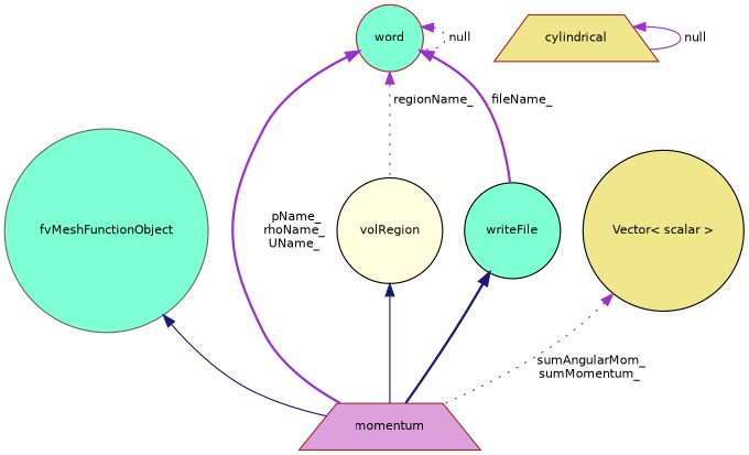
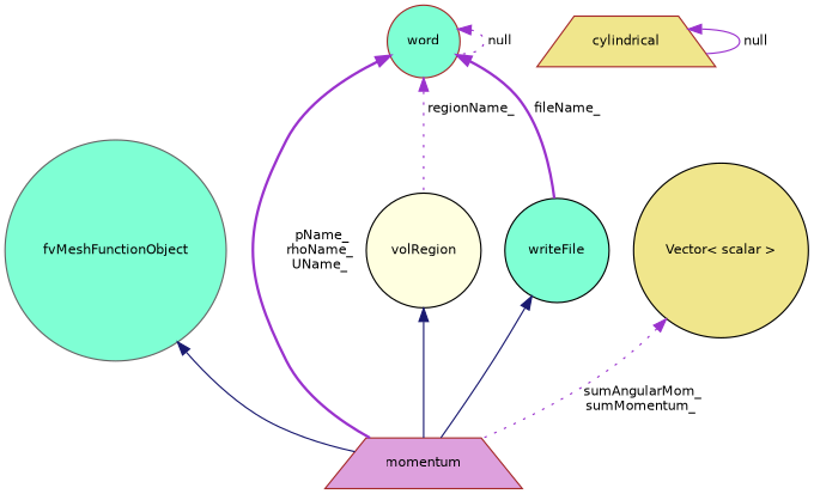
  digraph {
    node [color=brown fillcolor=aquamarine fontname=Helvetica fontsize=10 shape=circle style=filled]
    edge [color=darkorchid3 dir=back fontname=Helvetica fontsize=10 labelfontname=Helvetica labelfontsize=10 style=solid]
    n1 [fillcolor=plum fontcolor=black height=0.2 label=momentum shape=trapezium width=0.4]
    n2 [color=gray40 height=0.2 label=fvMeshFunctionObject width=0.4]
    n3 [color=black fillcolor=lightyellow height=0.2 label=volRegion width=0.4]
    n4 [height=0.2 label=word width=0.4]
    n5 [color=black height=0.2 label=writeFile width=0.4]
    n6 [fillcolor=khaki height=0.2 label=cylindrical shape=trapezium width=0.4]
    n7 [color=black fillcolor=khaki height=0.2 label="Vector\< scalar \>" width=0.4]
    n2 -> n1 [color=midnightblue]
    n3 -> n1 [color=midnightblue]
    n4 -> n1 [label=" pName_\nrhoName_\nUName_" style=bold]
    n4 -> n3 [label=" regionName_" style=dotted]
    n4 -> n4 [label=" null" style=dotted]
    n4 -> n5 [label=" fileName_" style=bold]
-   n5 -> n1 [color=midnightblue style=bold]
+   n5 -> n1 [color=midnightblue]
    n6 -> n6 [label=" null"]
    n7 -> n1 [label=" sumAngularMom_\nsumMomentum_" style=dotted]
  }
